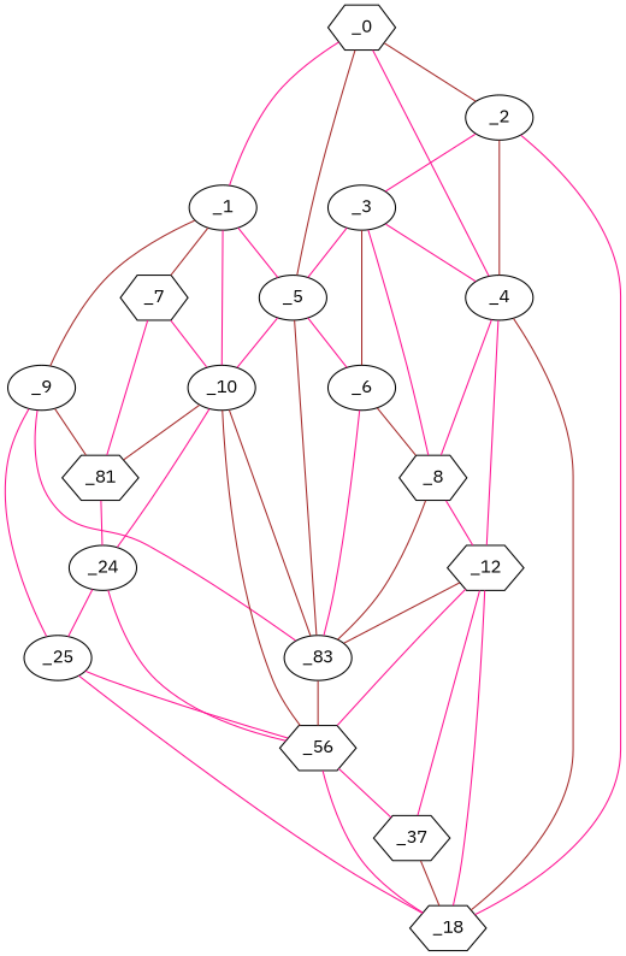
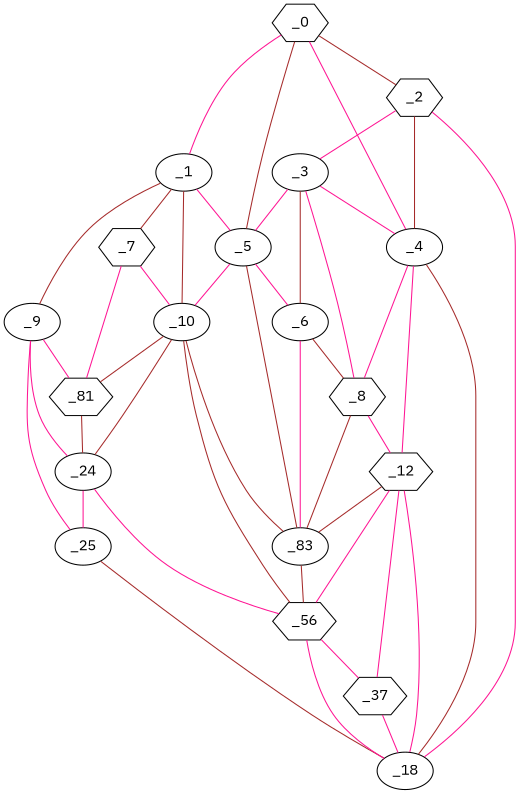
  graph {
    fontname="IBM Plex Sans"
    node [fontname="IBM Plex Sans" shape=ellipse x=70 y=33]
    edge [color=deeppink fontname="IBM Plex Sans" valence=2]
    _0 [shape=hexagon x=32 y=12]
    _1 [x=57 y=96]
-   _2 [x=62 y=5]
+   _2 [shape=hexagon x=62 y=5]
    _5 [y=43]
    _4 [y=14]
    _7 [shape=hexagon x=77 y=107]
    _9 [x=84 y=118]
    _10 [x=88 y=97]
    _3 [x=69 y=31]
-   _18 [shape=hexagon x=110 y=10]
+   _18 [x=110 y=10]
    _6 [x=77]
    _8 [shape=hexagon x=83 y=29]
    n13 [label=_83 x=92]
    n14 [label=_81 shape=hexagon x=88 y=102]
    n15 [label=_24 x=99 y=109]
    n16 [label=_25 x=101 y=117]
    n17 [label=_56 shape=hexagon x=104 y=30]
    _12 [shape=hexagon x=92 y=24]
    n19 [label=_37 shape=hexagon x=106 y=20]
    _0 -- _1 [valence=1]
    _0 -- _2 [color=brown valence=1]
    _0 -- _5 [color=brown]
    _0 -- _4
    _1 -- _5
    _1 -- _7 [color=brown valence=1]
    _1 -- _9 [color=brown valence=1]
-   _1 -- _10
+   _1 -- _10 [color=brown]
    _2 -- _4 [color=brown valence=1]
    _2 -- _3
    _2 -- _18 [valence=1]
    _5 -- _10 [valence=1]
    _5 -- _6
    _5 -- n13 [color=brown valence=1]
    _4 -- _18 [color=brown valence=1]
    _4 -- _8 [valence=1]
    _4 -- _12
    _7 -- _10
    _7 -- n14
-   _9 -- n14 [color=brown valence=1]
-   _9 -- n13
+   _9 -- n14 [valence=1]
+   _9 -- n15
    _9 -- n16 [valence=1]
    _10 -- n13 [color=brown]
    _10 -- n14 [color=brown valence=1]
-   _10 -- n15
+   _10 -- n15 [color=brown]
    _10 -- n17 [color=brown valence=1]
    _3 -- _5
    _3 -- _4
    _3 -- _6 [color=brown]
    _3 -- _8
    _6 -- _8 [color=brown]
    _6 -- n13
    _8 -- n13 [color=brown]
    _8 -- _12
    n13 -- n17 [color=brown valence=1]
-   n14 -- n15
+   n14 -- n15 [color=brown]
    n15 -- n16 [valence=1]
    n15 -- n17
-   n16 -- _18 [valence=1]
-   n16 -- n17
+   n16 -- _18 [color=brown valence=1]
    n17 -- _18
    n17 -- n19 [valence=1]
    _12 -- _18
    _12 -- n13 [color=brown]
    _12 -- n17
    _12 -- n19
-   n19 -- _18 [color=brown]
+   n19 -- _18
  }
